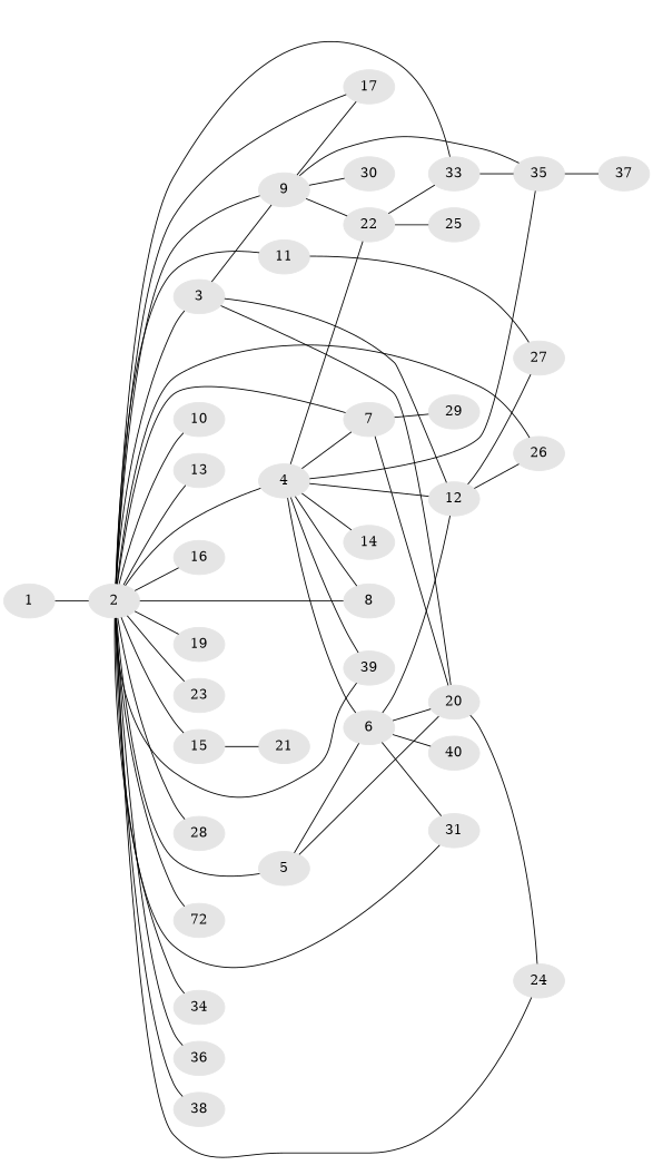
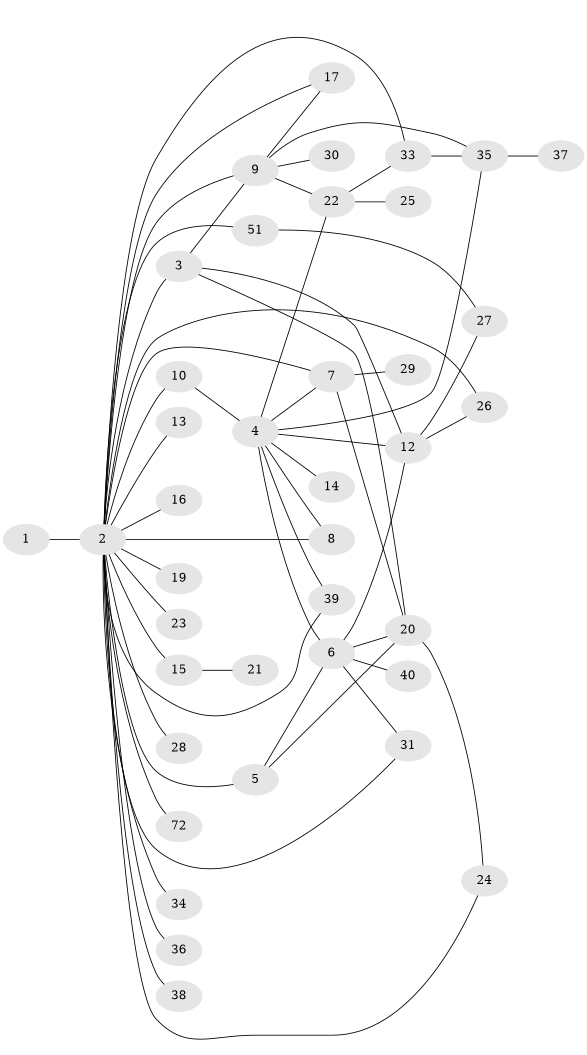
  graph {
    rankdir=LR
    node [color=gray90 style=filled]
    edge [weight=1.0]
    1
    2
    3
    4
    5
    7
    8
    9
    10
-   11
+   11 [label=51]
    13
    15
    16
    17
    19
    23
    24
    26
    28
    31
    n21 [label=72]
    33
    34
    36
    38
    39
    12
    20
    6
    14
    22
    35
    29
    30
    27
    21
    40
    25
    37
    1 -- 2
    2 -- 3
-   2 -- 4 [weight=3.0]
+   10 -- 4 [weight=3.0]
    2 -- 5 [weight=2.0]
    2 -- 7
    2 -- 8 [weight=2.0]
    2 -- 9
    2 -- 10
    2 -- 11
    2 -- 13
    2 -- 15
    2 -- 16
    2 -- 17
    2 -- 19 [weight=2.0]
    2 -- 23
    2 -- 24
    2 -- 26
    2 -- 28
    2 -- 31
    2 -- n21
    2 -- 33
    2 -- 34
    2 -- 36
    2 -- 38
    2 -- 39
    3 -- 9
    3 -- 12 [weight=3.0]
    3 -- 20
    4 -- 7
    4 -- 8
    4 -- 39
    4 -- 12
    4 -- 6
    4 -- 14
    4 -- 22 [weight=3.0]
    4 -- 35
    5 -- 20
    5 -- 6
    7 -- 20
    7 -- 29
    9 -- 17
    9 -- 22
    9 -- 35
    9 -- 30
    11 -- 27
    15 -- 21 [weight=2.0]
    33 -- 35
    12 -- 26
    12 -- 27
    20 -- 24
    6 -- 31
    6 -- 12
    6 -- 20
    6 -- 40
    22 -- 33
    22 -- 25
    35 -- 37
  }
